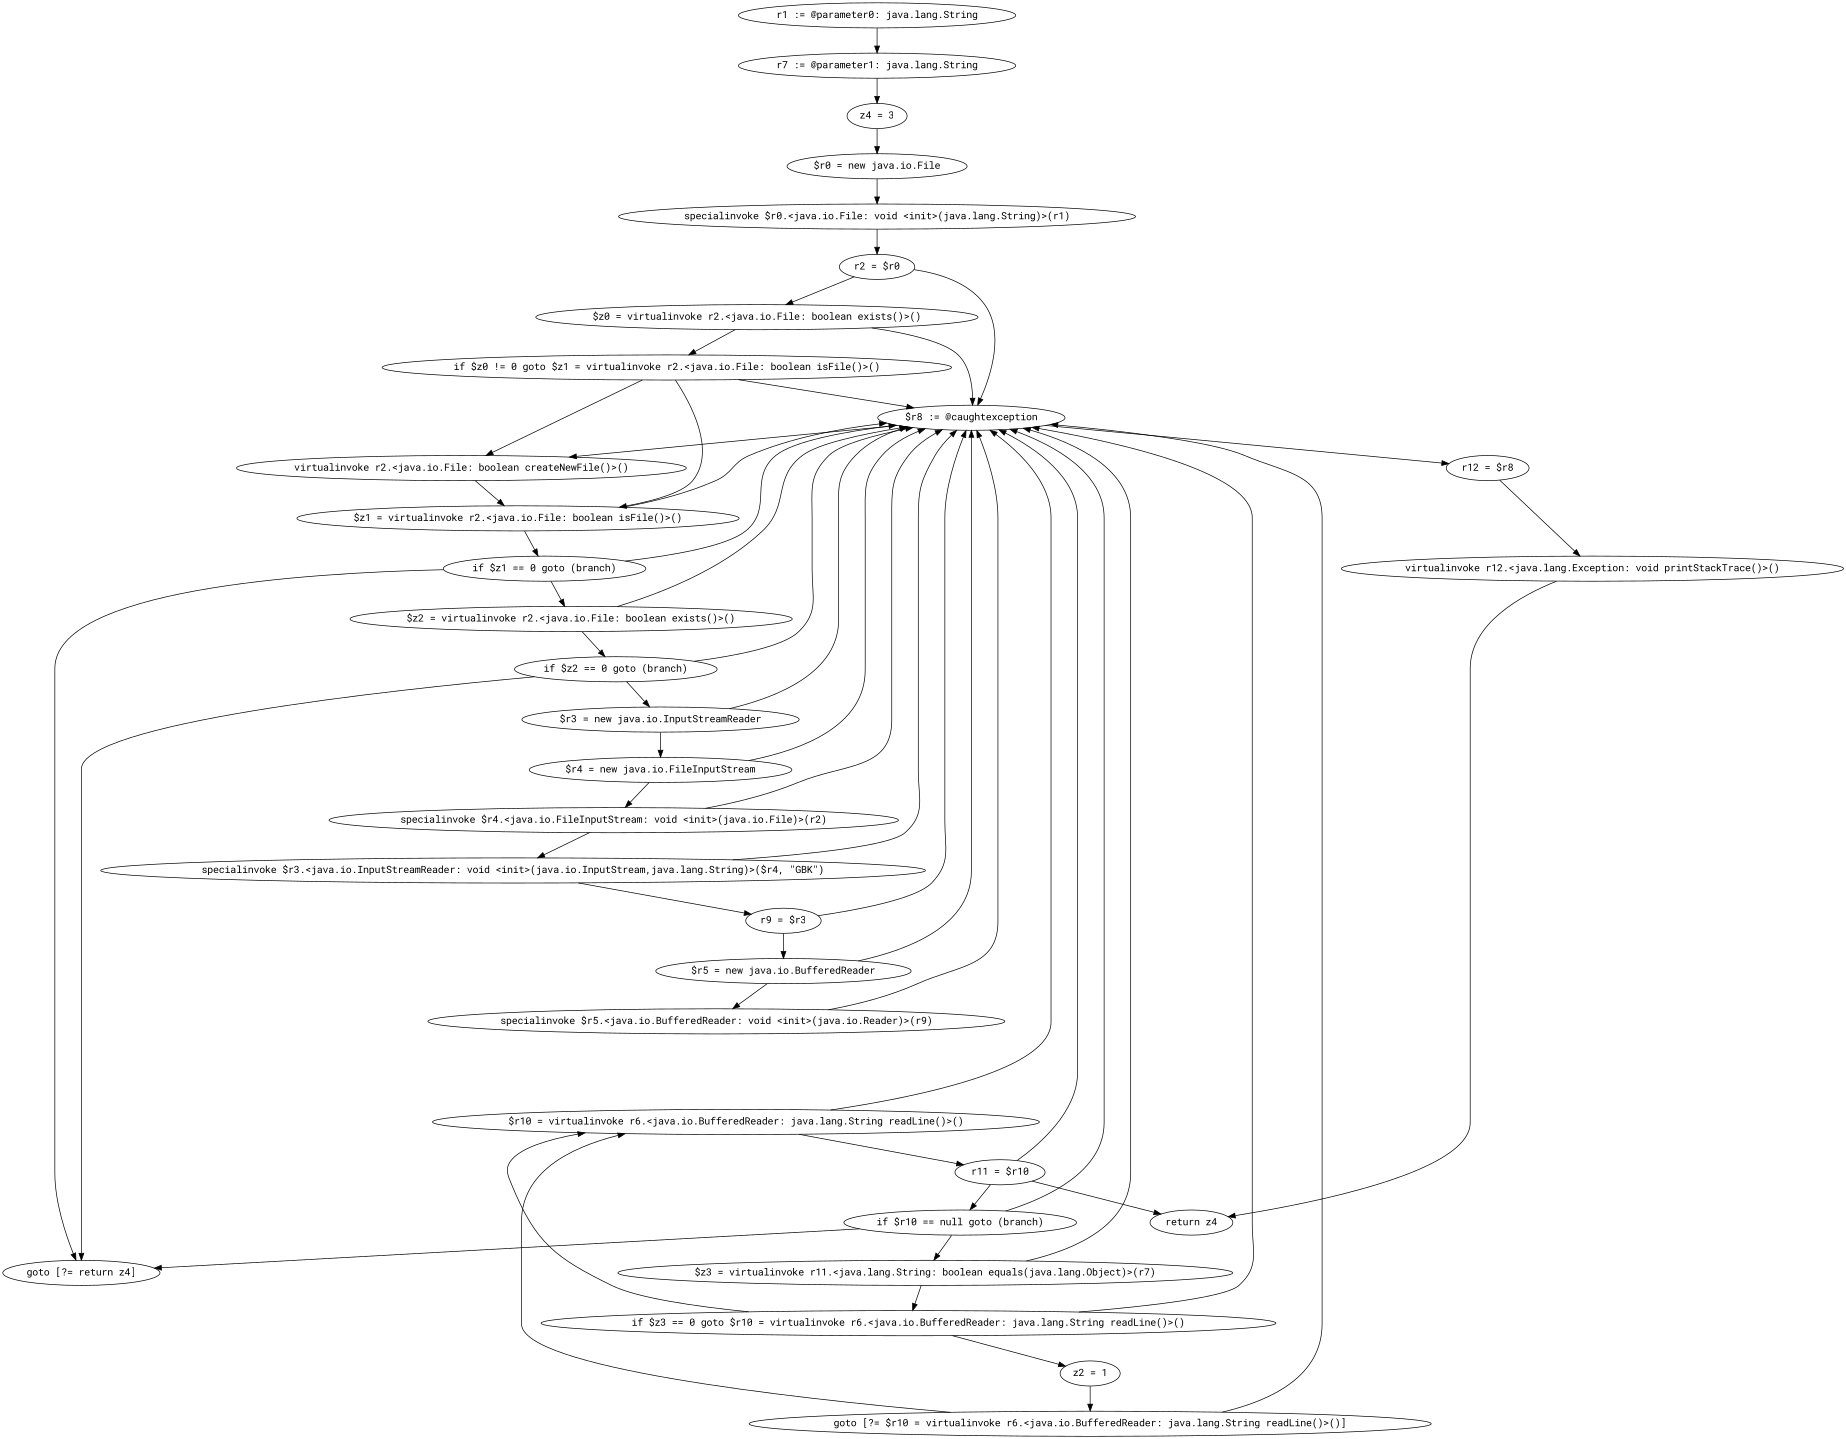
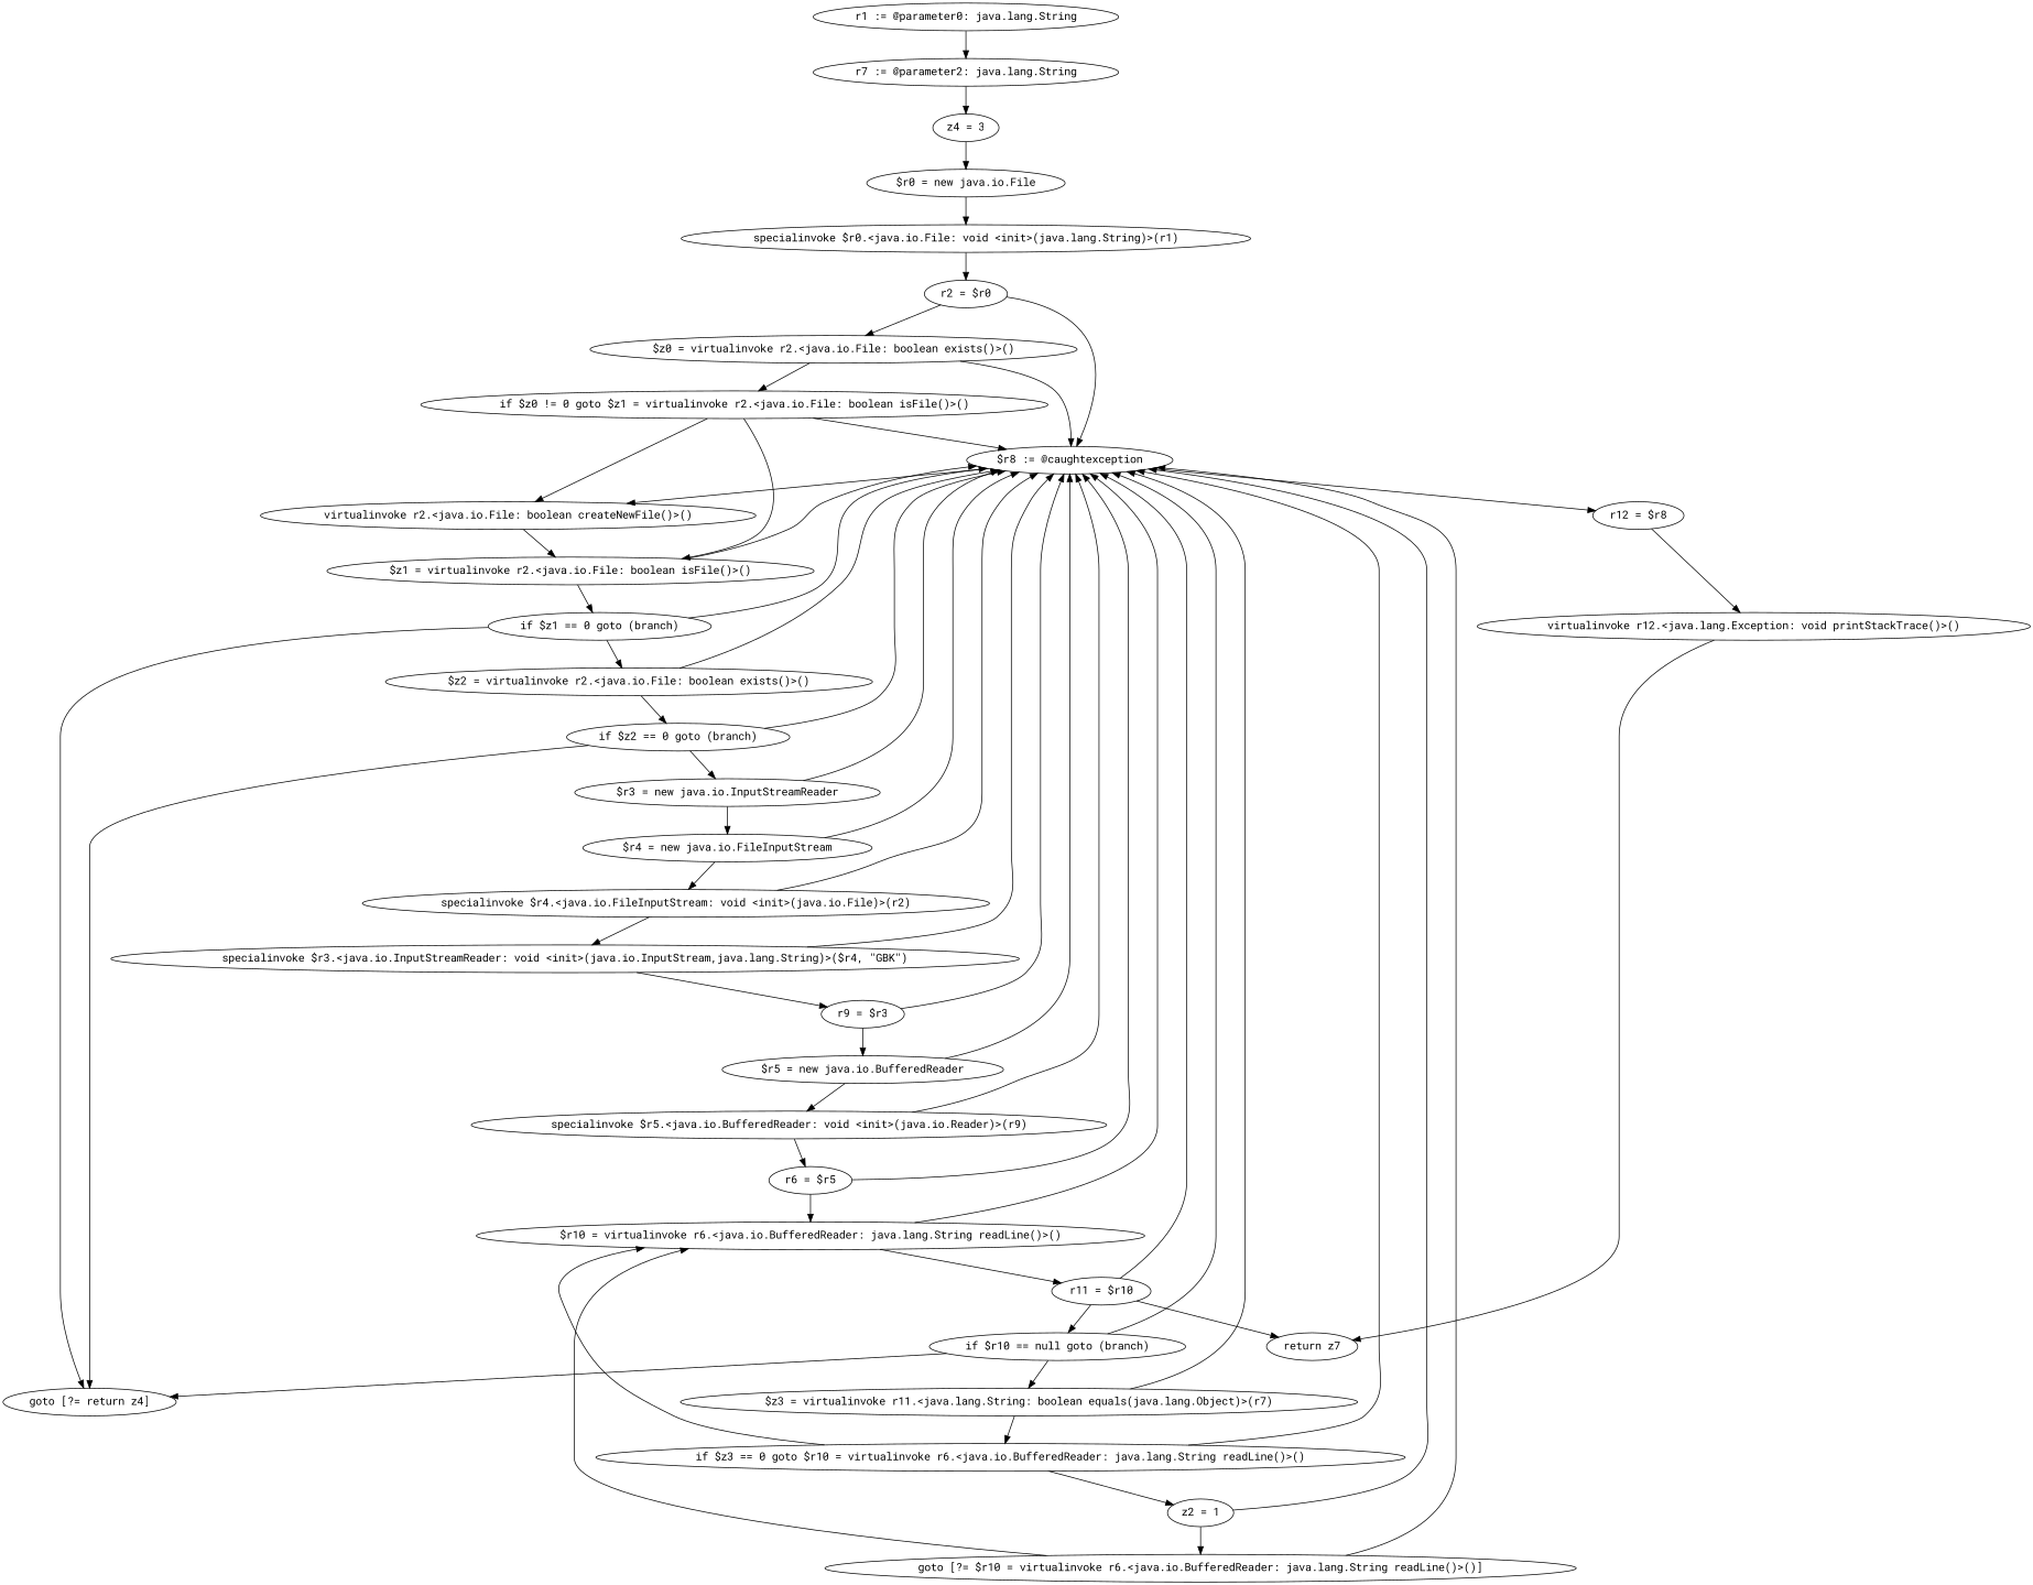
  digraph {
    fontname="Roboto Mono"
    node [fontname="Roboto Mono"]
    edge [fontname="Roboto Mono"]
    "r1 := @parameter0: java.lang.String"
-   "r7 := @parameter1: java.lang.String"
+   "r7 := @parameter1: java.lang.String" [label="r7 := @parameter2: java.lang.String"]
    n3 [label="z4 = 3"]
    "$r0 = new java.io.File"
    "specialinvoke $r0.<java.io.File: void <init>(java.lang.String)>(r1)"
    "r2 = $r0"
    "$z0 = virtualinvoke r2.<java.io.File: boolean exists()>()"
    "$r8 := @caughtexception"
    "if $z0 != 0 goto $z1 = virtualinvoke r2.<java.io.File: boolean isFile()>()"
    "virtualinvoke r2.<java.io.File: boolean createNewFile()>()"
    "r12 = $r8"
    "$z1 = virtualinvoke r2.<java.io.File: boolean isFile()>()"
    "if $z1 == 0 goto (branch)"
    "$z2 = virtualinvoke r2.<java.io.File: boolean exists()>()"
    "goto [?= return z4]"
    "if $z2 == 0 goto (branch)"
    "$r3 = new java.io.InputStreamReader"
    "$r4 = new java.io.FileInputStream"
    "specialinvoke $r4.<java.io.FileInputStream: void <init>(java.io.File)>(r2)"
    "specialinvoke $r3.<java.io.InputStreamReader: void <init>(java.io.InputStream,java.lang.String)>($r4, \"GBK\")"
    "r9 = $r3"
    "$r5 = new java.io.BufferedReader"
    "specialinvoke $r5.<java.io.BufferedReader: void <init>(java.io.Reader)>(r9)"
+   "r6 = $r5"
    "$r10 = virtualinvoke r6.<java.io.BufferedReader: java.lang.String readLine()>()"
    "r11 = $r10"
    "if $r10 == null goto (branch)"
-   "return z4"
+   "return z4" [label="return z7"]
    "$z3 = virtualinvoke r11.<java.lang.String: boolean equals(java.lang.Object)>(r7)"
    "if $z3 == 0 goto $r10 = virtualinvoke r6.<java.io.BufferedReader: java.lang.String readLine()>()"
    n31 [label="z2 = 1"]
    "goto [?= $r10 = virtualinvoke r6.<java.io.BufferedReader: java.lang.String readLine()>()]"
    "virtualinvoke r12.<java.lang.Exception: void printStackTrace()>()"
    "r1 := @parameter0: java.lang.String" -> "r7 := @parameter1: java.lang.String"
    "r7 := @parameter1: java.lang.String" -> n3
    n3 -> "$r0 = new java.io.File"
    "$r0 = new java.io.File" -> "specialinvoke $r0.<java.io.File: void <init>(java.lang.String)>(r1)"
    "specialinvoke $r0.<java.io.File: void <init>(java.lang.String)>(r1)" -> "r2 = $r0"
    "r2 = $r0" -> "$z0 = virtualinvoke r2.<java.io.File: boolean exists()>()"
    "r2 = $r0" -> "$r8 := @caughtexception"
    "$z0 = virtualinvoke r2.<java.io.File: boolean exists()>()" -> "$r8 := @caughtexception"
    "$z0 = virtualinvoke r2.<java.io.File: boolean exists()>()" -> "if $z0 != 0 goto $z1 = virtualinvoke r2.<java.io.File: boolean isFile()>()"
    "$r8 := @caughtexception" -> "virtualinvoke r2.<java.io.File: boolean createNewFile()>()"
    "$r8 := @caughtexception" -> "r12 = $r8"
    "if $z0 != 0 goto $z1 = virtualinvoke r2.<java.io.File: boolean isFile()>()" -> "$r8 := @caughtexception"
    "if $z0 != 0 goto $z1 = virtualinvoke r2.<java.io.File: boolean isFile()>()" -> "virtualinvoke r2.<java.io.File: boolean createNewFile()>()"
    "if $z0 != 0 goto $z1 = virtualinvoke r2.<java.io.File: boolean isFile()>()" -> "$z1 = virtualinvoke r2.<java.io.File: boolean isFile()>()"
    "virtualinvoke r2.<java.io.File: boolean createNewFile()>()" -> "$z1 = virtualinvoke r2.<java.io.File: boolean isFile()>()"
    "r12 = $r8" -> "virtualinvoke r12.<java.lang.Exception: void printStackTrace()>()"
    "$z1 = virtualinvoke r2.<java.io.File: boolean isFile()>()" -> "$r8 := @caughtexception"
    "$z1 = virtualinvoke r2.<java.io.File: boolean isFile()>()" -> "if $z1 == 0 goto (branch)"
    "if $z1 == 0 goto (branch)" -> "$r8 := @caughtexception"
    "if $z1 == 0 goto (branch)" -> "$z2 = virtualinvoke r2.<java.io.File: boolean exists()>()"
    "if $z1 == 0 goto (branch)" -> "goto [?= return z4]"
    "$z2 = virtualinvoke r2.<java.io.File: boolean exists()>()" -> "$r8 := @caughtexception"
    "$z2 = virtualinvoke r2.<java.io.File: boolean exists()>()" -> "if $z2 == 0 goto (branch)"
    "if $z2 == 0 goto (branch)" -> "$r8 := @caughtexception"
    "if $z2 == 0 goto (branch)" -> "goto [?= return z4]"
    "if $z2 == 0 goto (branch)" -> "$r3 = new java.io.InputStreamReader"
    "$r3 = new java.io.InputStreamReader" -> "$r8 := @caughtexception"
    "$r3 = new java.io.InputStreamReader" -> "$r4 = new java.io.FileInputStream"
    "$r4 = new java.io.FileInputStream" -> "$r8 := @caughtexception"
    "$r4 = new java.io.FileInputStream" -> "specialinvoke $r4.<java.io.FileInputStream: void <init>(java.io.File)>(r2)"
    "specialinvoke $r4.<java.io.FileInputStream: void <init>(java.io.File)>(r2)" -> "$r8 := @caughtexception"
    "specialinvoke $r4.<java.io.FileInputStream: void <init>(java.io.File)>(r2)" -> "specialinvoke $r3.<java.io.InputStreamReader: void <init>(java.io.InputStream,java.lang.String)>($r4, \"GBK\")"
    "specialinvoke $r3.<java.io.InputStreamReader: void <init>(java.io.InputStream,java.lang.String)>($r4, \"GBK\")" -> "$r8 := @caughtexception"
    "specialinvoke $r3.<java.io.InputStreamReader: void <init>(java.io.InputStream,java.lang.String)>($r4, \"GBK\")" -> "r9 = $r3"
    "r9 = $r3" -> "$r8 := @caughtexception"
    "r9 = $r3" -> "$r5 = new java.io.BufferedReader"
    "$r5 = new java.io.BufferedReader" -> "$r8 := @caughtexception"
    "$r5 = new java.io.BufferedReader" -> "specialinvoke $r5.<java.io.BufferedReader: void <init>(java.io.Reader)>(r9)"
    "specialinvoke $r5.<java.io.BufferedReader: void <init>(java.io.Reader)>(r9)" -> "$r8 := @caughtexception"
+   "specialinvoke $r5.<java.io.BufferedReader: void <init>(java.io.Reader)>(r9)" -> "r6 = $r5"
+   "r6 = $r5" -> "$r8 := @caughtexception"
+   "r6 = $r5" -> "$r10 = virtualinvoke r6.<java.io.BufferedReader: java.lang.String readLine()>()"
    "$r10 = virtualinvoke r6.<java.io.BufferedReader: java.lang.String readLine()>()" -> "$r8 := @caughtexception"
    "$r10 = virtualinvoke r6.<java.io.BufferedReader: java.lang.String readLine()>()" -> "r11 = $r10"
    "r11 = $r10" -> "$r8 := @caughtexception"
    "r11 = $r10" -> "if $r10 == null goto (branch)"
    "r11 = $r10" -> "return z4"
    "if $r10 == null goto (branch)" -> "$r8 := @caughtexception"
    "if $r10 == null goto (branch)" -> "goto [?= return z4]"
    "if $r10 == null goto (branch)" -> "$z3 = virtualinvoke r11.<java.lang.String: boolean equals(java.lang.Object)>(r7)"
    "$z3 = virtualinvoke r11.<java.lang.String: boolean equals(java.lang.Object)>(r7)" -> "$r8 := @caughtexception"
    "$z3 = virtualinvoke r11.<java.lang.String: boolean equals(java.lang.Object)>(r7)" -> "if $z3 == 0 goto $r10 = virtualinvoke r6.<java.io.BufferedReader: java.lang.String readLine()>()"
    "if $z3 == 0 goto $r10 = virtualinvoke r6.<java.io.BufferedReader: java.lang.String readLine()>()" -> "$r8 := @caughtexception"
    "if $z3 == 0 goto $r10 = virtualinvoke r6.<java.io.BufferedReader: java.lang.String readLine()>()" -> "$r10 = virtualinvoke r6.<java.io.BufferedReader: java.lang.String readLine()>()"
    "if $z3 == 0 goto $r10 = virtualinvoke r6.<java.io.BufferedReader: java.lang.String readLine()>()" -> n31
+   n31 -> "$r8 := @caughtexception"
    n31 -> "goto [?= $r10 = virtualinvoke r6.<java.io.BufferedReader: java.lang.String readLine()>()]"
    "goto [?= $r10 = virtualinvoke r6.<java.io.BufferedReader: java.lang.String readLine()>()]" -> "$r8 := @caughtexception"
    "goto [?= $r10 = virtualinvoke r6.<java.io.BufferedReader: java.lang.String readLine()>()]" -> "$r10 = virtualinvoke r6.<java.io.BufferedReader: java.lang.String readLine()>()"
    "virtualinvoke r12.<java.lang.Exception: void printStackTrace()>()" -> "return z4"
  }
